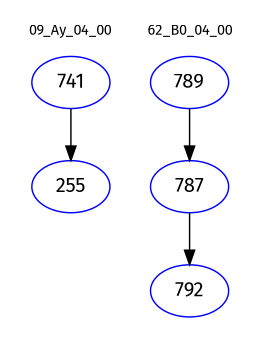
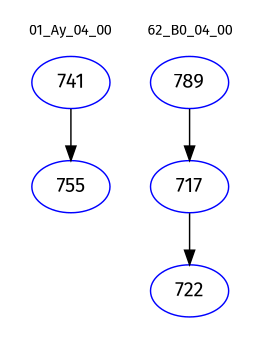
  digraph {
    fontname="Fira Sans"
    node [color=blue fontname="Fira Sans"]
    edge [color=black fontname="Fira Sans"]
    n1 [label=741]
-   n2 [label=255]
+   n2 [label=755]
    n3 [label=789]
-   n4 [label=787]
-   n5 [label=792]
+   n4 [label=717]
+   n5 [label=722]
    subgraph cluster_1 {
      color=white
      fontsize=10
-     label="09_Ay_04_00"
+     label="01_Ay_04_00"
      n1
      n2
    }
    subgraph cluster_2 {
      color=white
      fontsize=10
      label="62_B0_04_00"
      n3
      n4
      n5
    }
    n1 -> n2
    n3 -> n4
    n4 -> n5
  }
